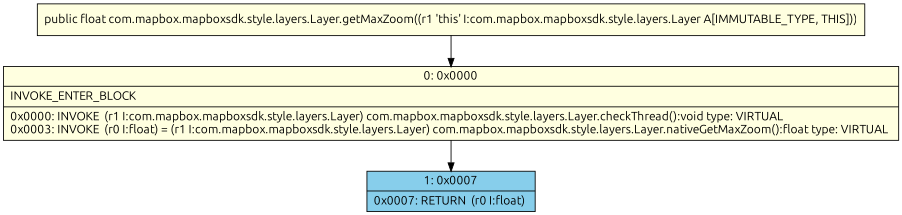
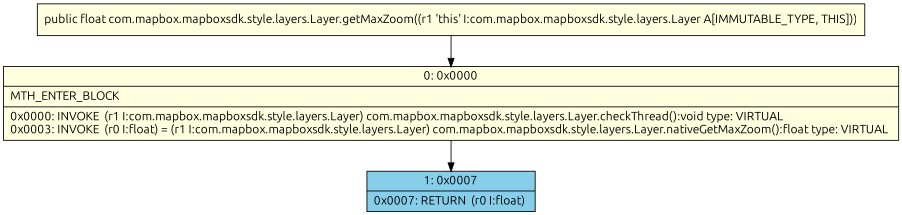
  digraph {
    fontname=Ubuntu
    node [shape=record style=filled fillcolor=lightyellow fontname=Ubuntu]
    edge [fontname=Ubuntu]
-   n1 [label="{0\:\ 0x0000|INVOKE_ENTER_BLOCK\l|0x0000: INVOKE  (r1 I:com.mapbox.mapboxsdk.style.layers.Layer) com.mapbox.mapboxsdk.style.layers.Layer.checkThread():void type: VIRTUAL \l0x0003: INVOKE  (r0 I:float) = (r1 I:com.mapbox.mapboxsdk.style.layers.Layer) com.mapbox.mapboxsdk.style.layers.Layer.nativeGetMaxZoom():float type: VIRTUAL \l}"]
+   n1 [label="{0\:\ 0x0000|MTH_ENTER_BLOCK\l|0x0000: INVOKE  (r1 I:com.mapbox.mapboxsdk.style.layers.Layer) com.mapbox.mapboxsdk.style.layers.Layer.checkThread():void type: VIRTUAL \l0x0003: INVOKE  (r0 I:float) = (r1 I:com.mapbox.mapboxsdk.style.layers.Layer) com.mapbox.mapboxsdk.style.layers.Layer.nativeGetMaxZoom():float type: VIRTUAL \l}"]
    n2 [label="{1\:\ 0x0007|0x0007: RETURN  (r0 I:float) \l}" fillcolor=skyblue]
    n3 [label="{public float com.mapbox.mapboxsdk.style.layers.Layer.getMaxZoom((r1 'this' I:com.mapbox.mapboxsdk.style.layers.Layer A[IMMUTABLE_TYPE, THIS])) }"]
    n1 -> n2
    n3 -> n1
  }
